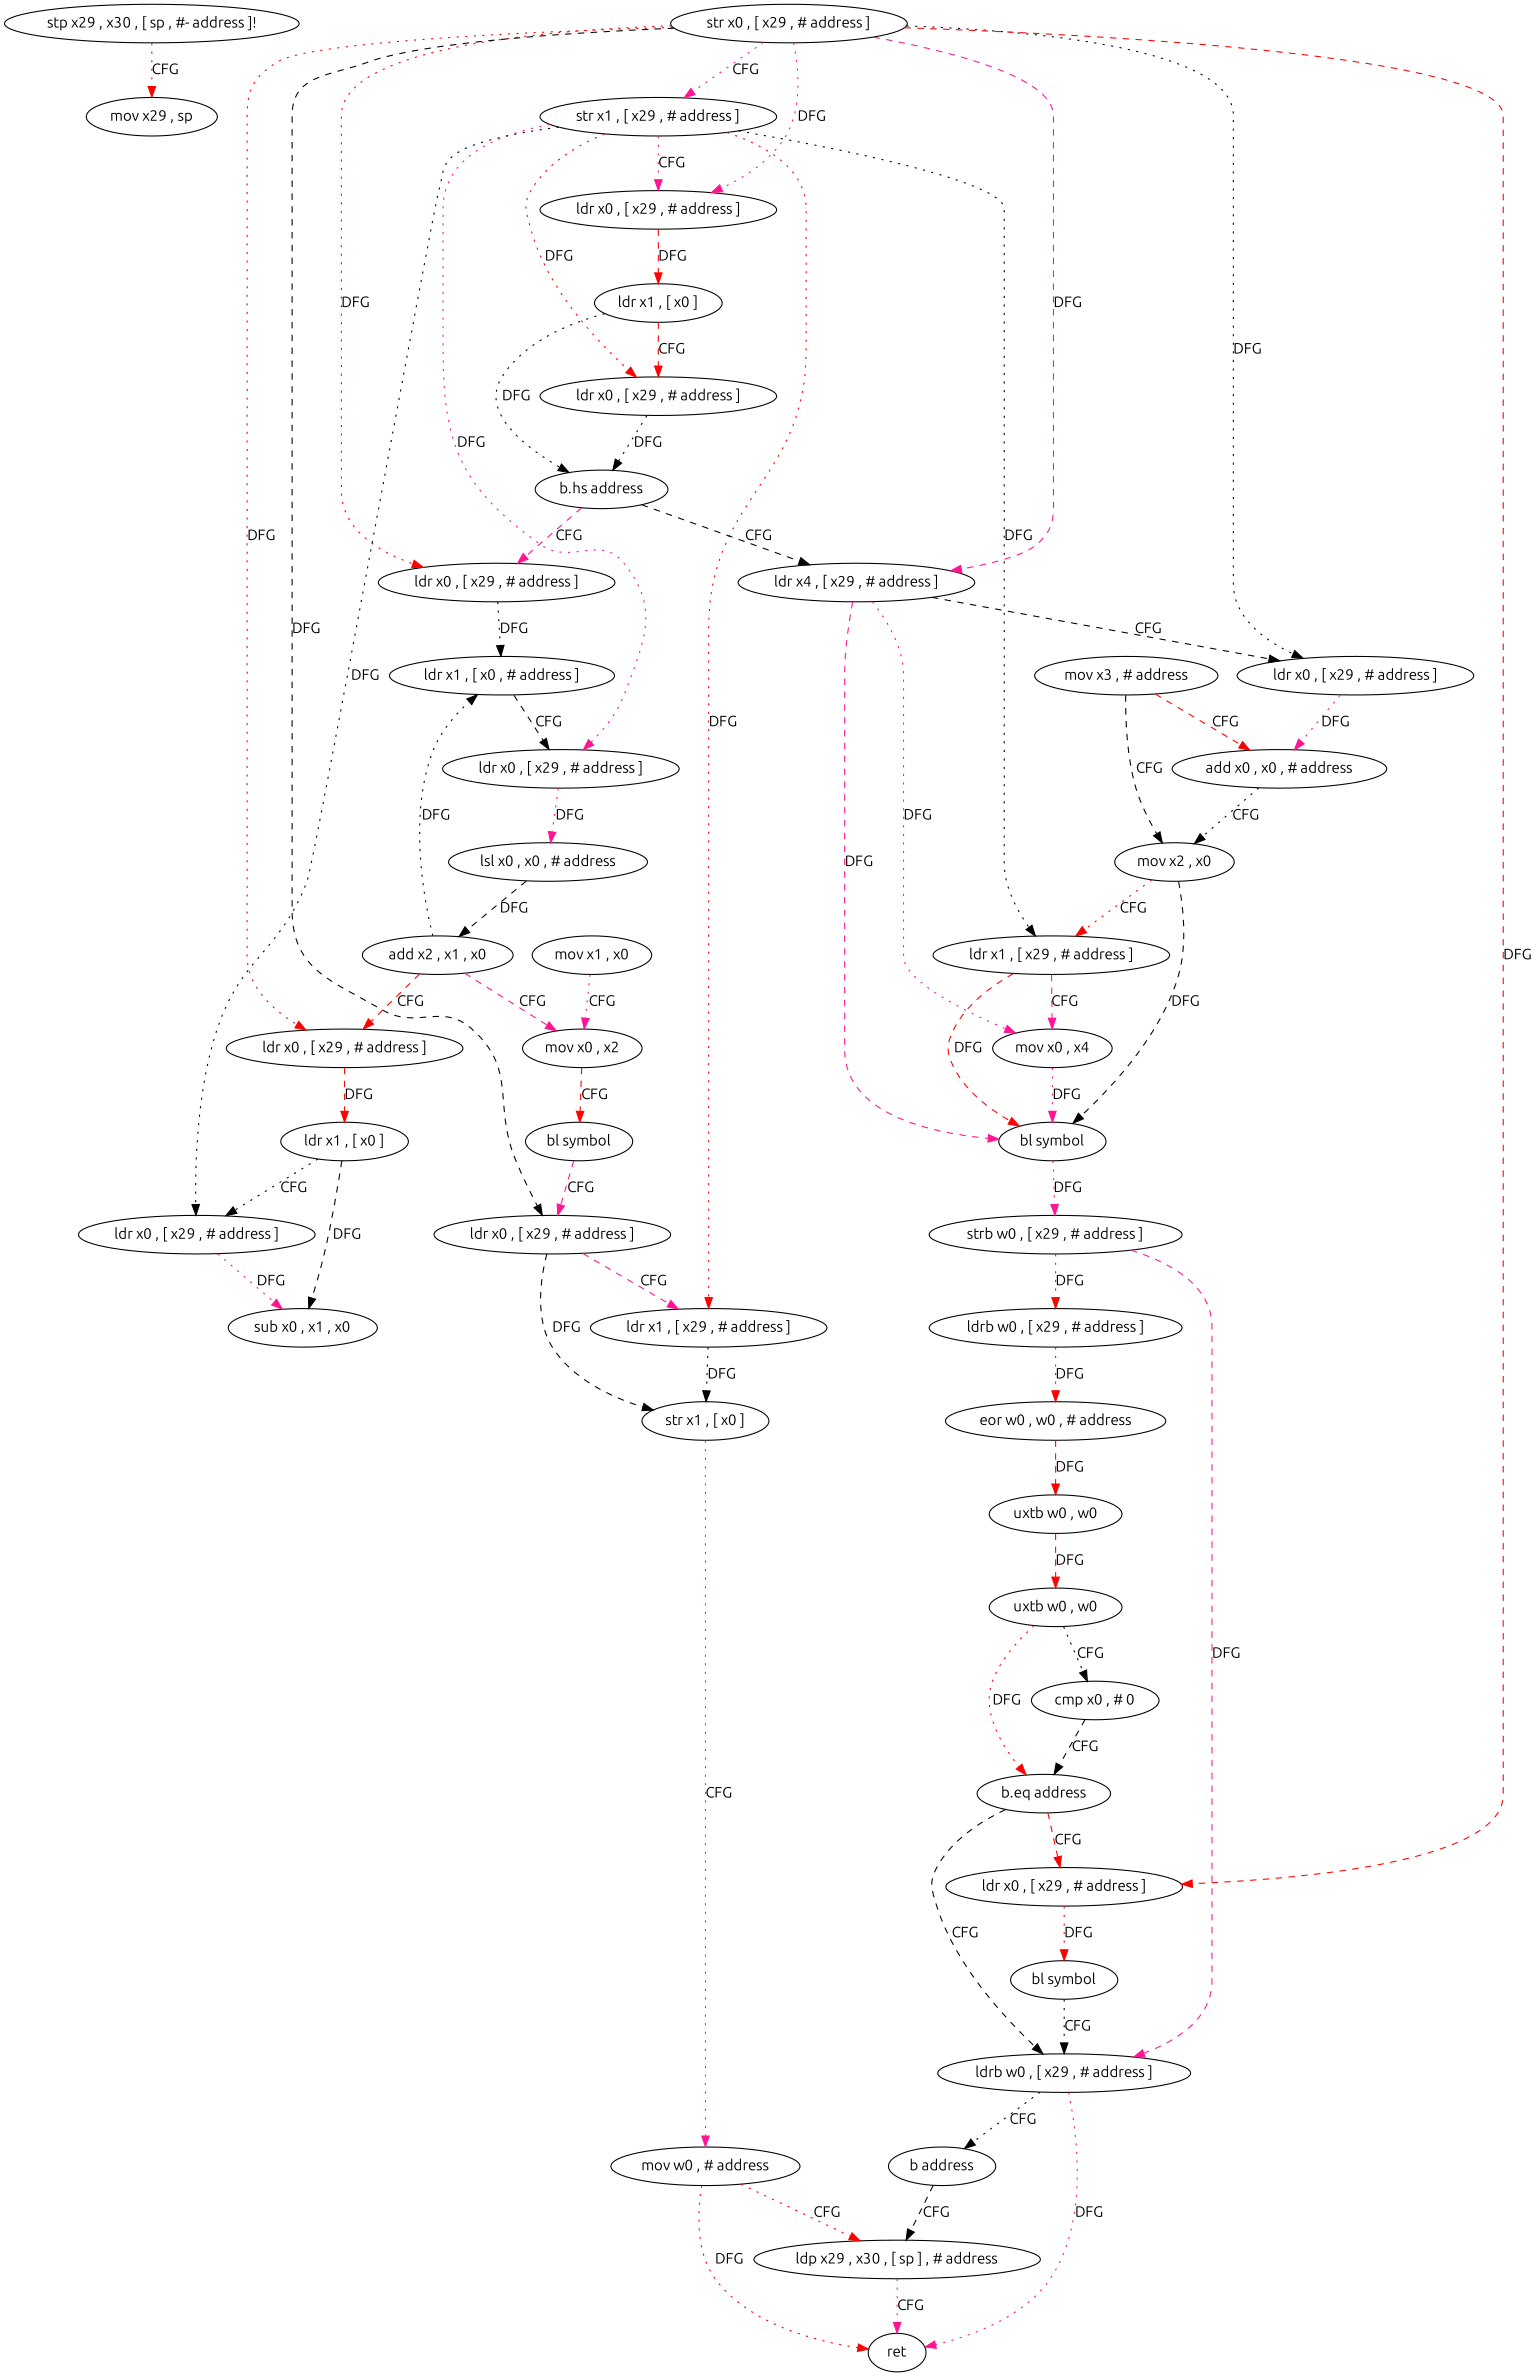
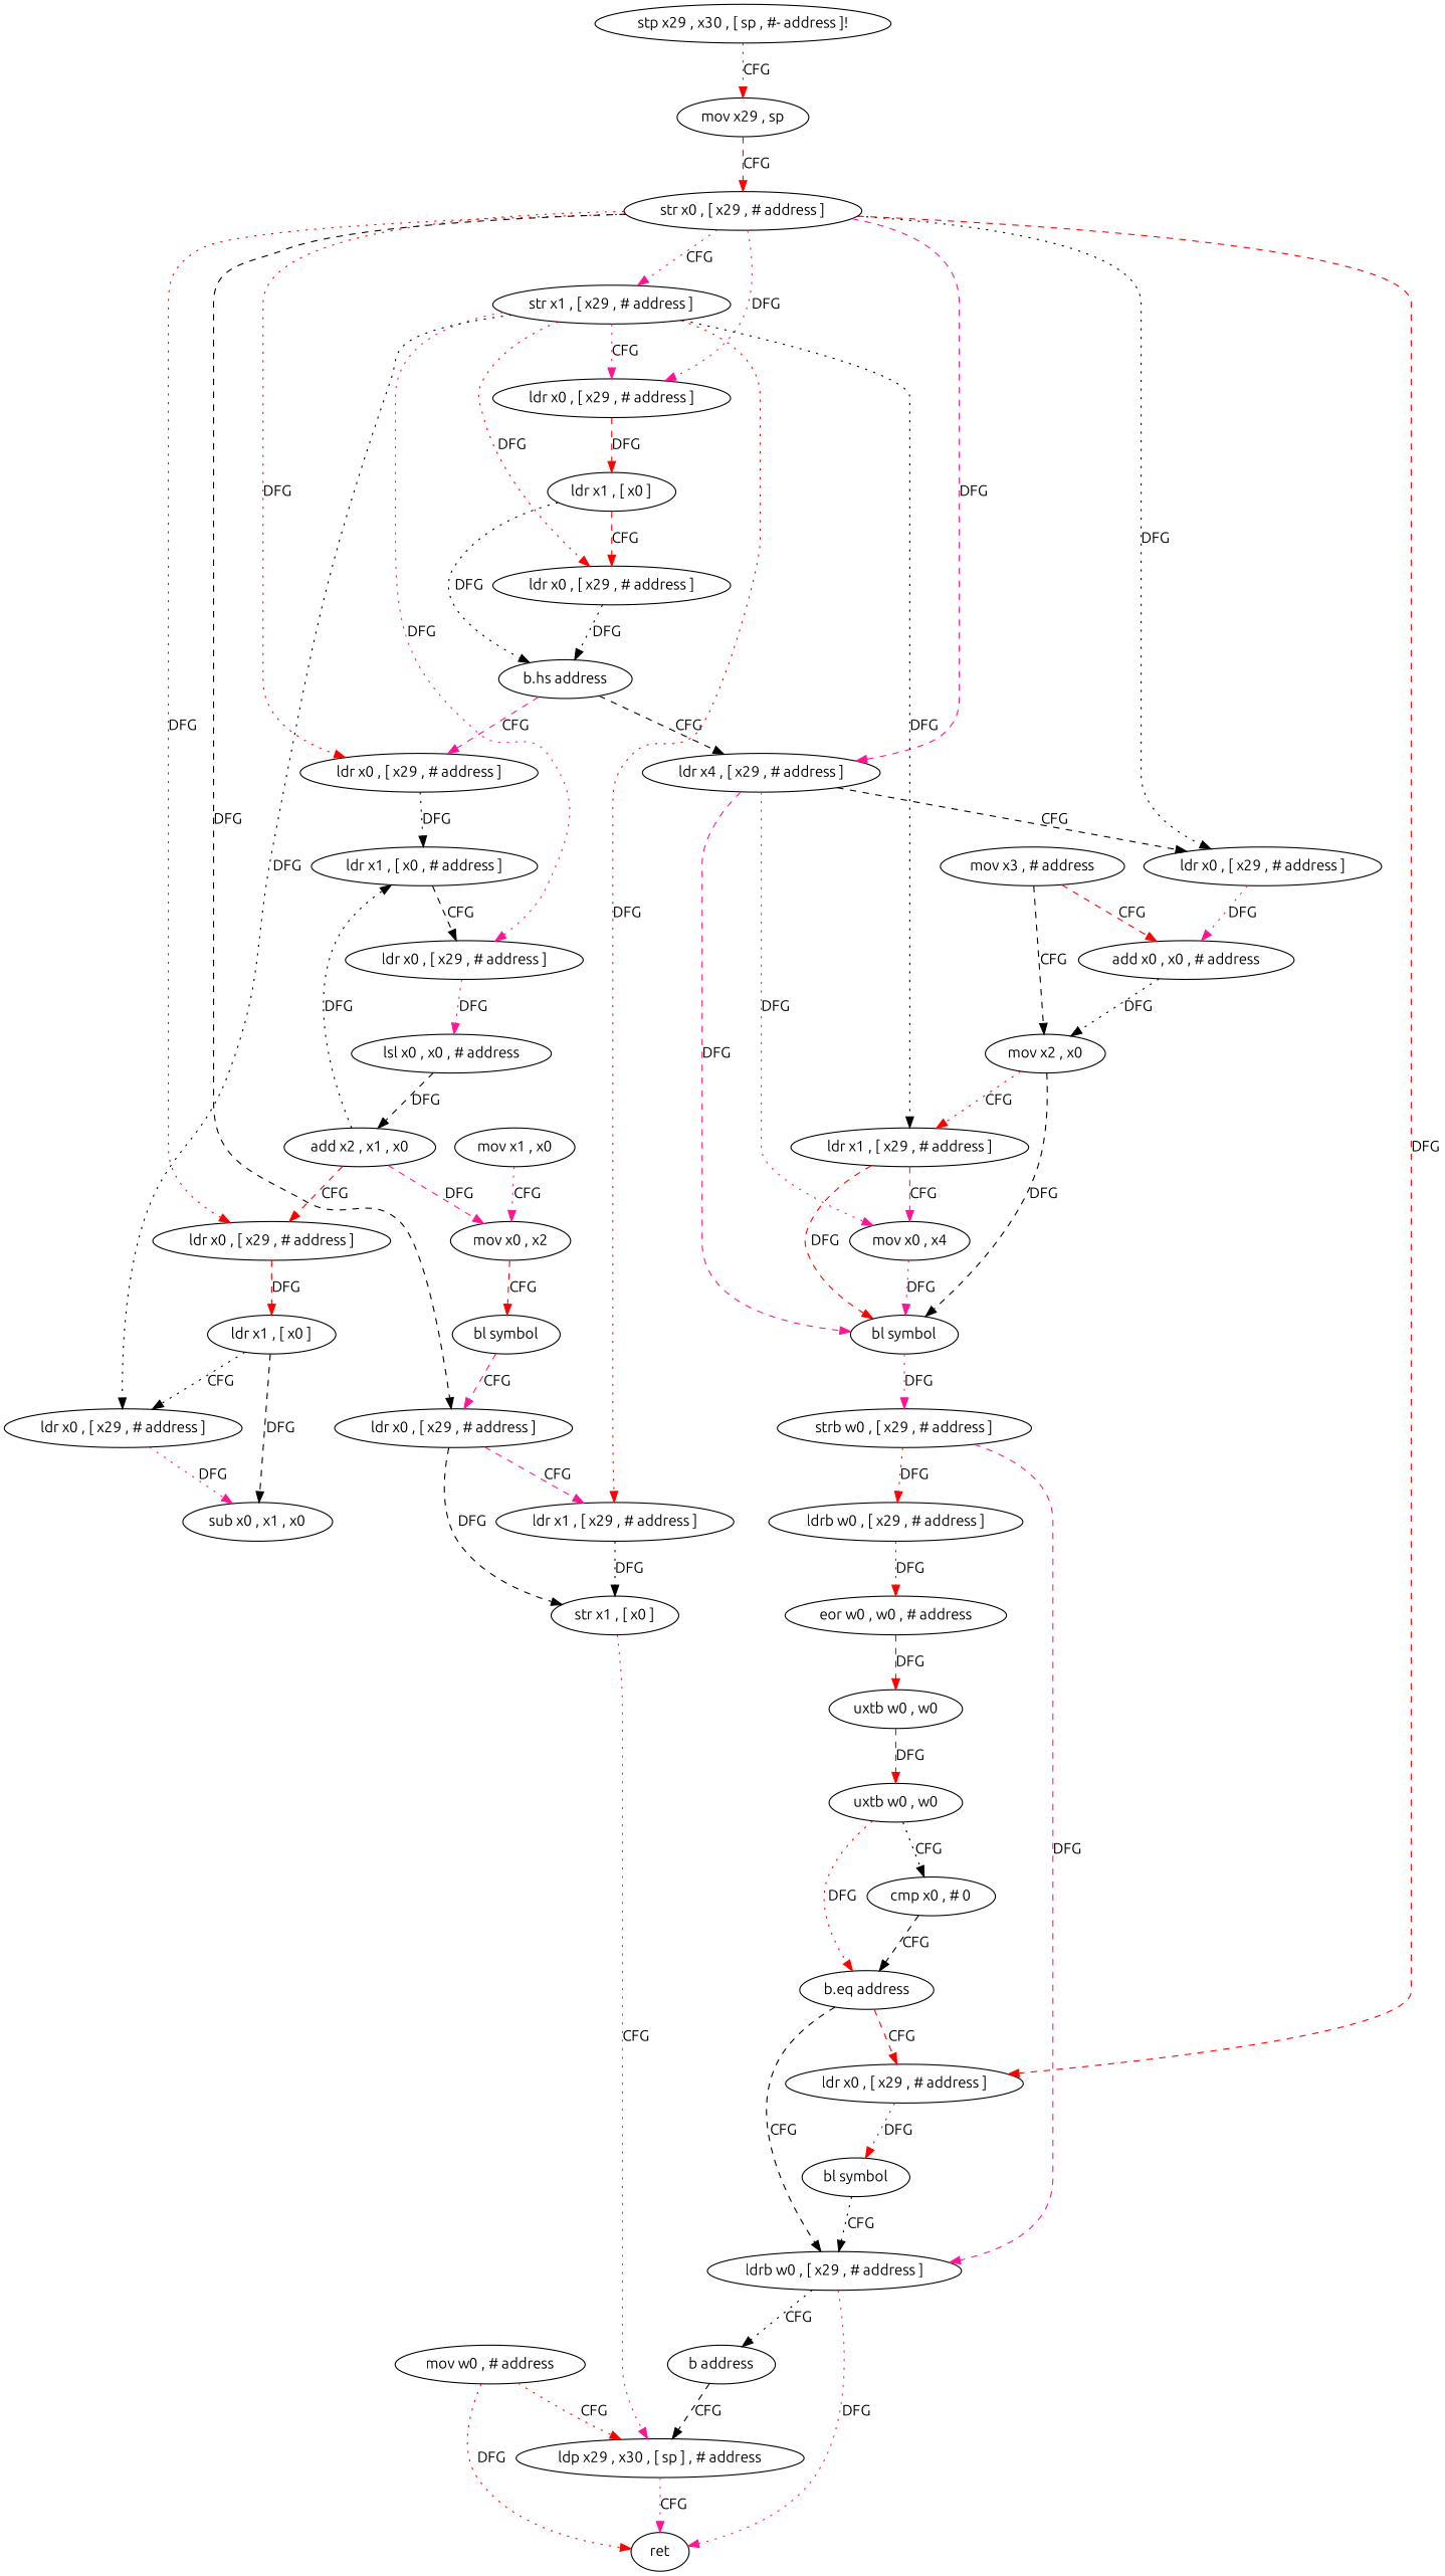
  digraph {
    fontname=Ubuntu
    node [fontname=Ubuntu]
    edge [color=black fontname=Ubuntu style=dotted]
    n1 [label="stp x29 , x30 , [ sp , #- address ]!"]
    n2 [label="mov x29 , sp"]
    n3 [label="str x0 , [ x29 , # address ]"]
    n4 [label="str x1 , [ x29 , # address ]"]
    n5 [label="ldr x0 , [ x29 , # address ]"]
    n6 [label="ldr x0 , [ x29 , # address ]"]
    n7 [label="ldr x4 , [ x29 , # address ]"]
    n8 [label="ldr x0 , [ x29 , # address ]"]
    n9 [label="ldr x0 , [ x29 , # address ]"]
    n10 [label="ldr x0 , [ x29 , # address ]"]
    n11 [label="ldr x0 , [ x29 , # address ]"]
    n12 [label="ldr x0 , [ x29 , # address ]"]
    n13 [label="ldr x0 , [ x29 , # address ]"]
    n14 [label="ldr x0 , [ x29 , # address ]"]
    n15 [label="ldr x1 , [ x29 , # address ]"]
    n16 [label="ldr x1 , [ x29 , # address ]"]
    n17 [label="ldr x1 , [ x0 ]"]
    n18 [label="ldr x1 , [ x0 , # address ]"]
    n19 [label="mov x0 , x4"]
    n20 [label="bl symbol"]
    n21 [label="ldr x1 , [ x0 ]"]
    n22 [label="str x1 , [ x0 ]"]
    n23 [label="add x0 , x0 , # address"]
    n24 [label="bl symbol"]
    n25 [label="b.hs address"]
    n26 [label="lsl x0 , x0 , # address"]
    n27 [label="sub x0 , x1 , x0"]
    n28 [label="strb w0 , [ x29 , # address ]"]
    n29 [label="add x2 , x1 , x0"]
    n30 [label="mov x0 , x2"]
    n31 [label="bl symbol"]
    n32 [label="mov x1 , x0"]
    n33 [label="mov w0 , # address"]
    n34 [label="ldp x29 , x30 , [ sp ] , # address"]
    n35 [label=ret]
    n36 [label="mov x2 , x0"]
    n37 [label="mov x3 , # address"]
    n38 [label="ldrb w0 , [ x29 , # address ]"]
    n39 [label="ldrb w0 , [ x29 , # address ]"]
    n40 [label="eor w0 , w0 , # address"]
    n41 [label="b address"]
    n42 [label="uxtb w0 , w0"]
    n43 [label="uxtb w0 , w0"]
    n44 [label="cmp x0 , # 0"]
    n45 [label="b.eq address"]
    n1 -> n2 [color=red label=CFG]
+   n2 -> n3 [color=red label=CFG style=dashed]
    n3 -> n4 [color=deeppink label=CFG]
    n3 -> n5 [color=deeppink label=DFG]
    n3 -> n6 [color=red label=DFG]
    n3 -> n7 [color=deeppink label=DFG style=dashed]
    n3 -> n8 [color=red label=DFG]
    n3 -> n9 [label=DFG style=dashed]
    n3 -> n10 [label=DFG]
    n3 -> n11 [color=red label=DFG style=dashed]
    n4 -> n5 [color=deeppink label=CFG]
    n4 -> n12 [color=red label=DFG]
    n4 -> n13 [color=deeppink label=DFG]
    n4 -> n14 [label=DFG]
    n4 -> n15 [color=red label=DFG]
    n4 -> n16 [label=DFG]
    n5 -> n17 [color=red label=DFG style=dashed]
    n6 -> n18 [label=DFG]
    n7 -> n10 [label=CFG style=dashed]
    n7 -> n19 [color=deeppink label=DFG]
    n7 -> n20 [color=deeppink label=DFG style=dashed]
    n8 -> n21 [color=red label=DFG style=dashed]
    n9 -> n15 [color=deeppink label=CFG style=dashed]
    n9 -> n22 [label=DFG style=dashed]
    n10 -> n23 [color=deeppink label=DFG]
    n11 -> n24 [color=red label=DFG]
    n12 -> n25 [label=DFG]
    n13 -> n26 [color=deeppink label=DFG]
    n14 -> n27 [color=deeppink label=DFG]
    n15 -> n22 [label=DFG]
    n16 -> n19 [color=deeppink label=CFG style=dashed]
    n16 -> n20 [color=red label=DFG style=dashed]
    n17 -> n12 [color=red label=CFG style=dashed]
    n17 -> n25 [label=DFG]
    n18 -> n13 [label=CFG style=dashed]
    n19 -> n20 [color=deeppink label=DFG]
    n20 -> n28 [color=deeppink label=DFG]
    n21 -> n14 [label=CFG]
    n21 -> n27 [label=DFG style=dashed]
-   n22 -> n33 [color=deeppink label=CFG]
-   n23 -> n36 [label=CFG]
+   n22 -> n34 [color=deeppink label=CFG]
+   n23 -> n36 [label=DFG]
    n24 -> n39 [label=CFG]
    n25 -> n6 [color=deeppink label=CFG style=dashed]
    n25 -> n7 [label=CFG style=dashed]
    n26 -> n29 [label=DFG style=dashed]
    n28 -> n38 [color=red label=DFG]
    n28 -> n39 [color=deeppink label=DFG style=dashed]
    n29 -> n8 [color=red label=CFG style=dashed]
    n29 -> n18 [label=DFG]
-   n29 -> n30 [color=deeppink label=CFG style=dashed]
+   n29 -> n30 [color=deeppink label=DFG style=dashed]
    n30 -> n31 [color=red label=CFG style=dashed]
    n31 -> n9 [color=deeppink label=CFG style=dashed]
    n32 -> n30 [color=deeppink label=CFG]
    n33 -> n34 [color=red label=CFG]
    n33 -> n35 [color=red label=DFG]
    n34 -> n35 [color=deeppink label=CFG]
    n36 -> n16 [color=red label=CFG]
    n36 -> n20 [label=DFG style=dashed]
    n37 -> n23 [color=red label=CFG style=dashed]
    n37 -> n36 [label=CFG style=dashed]
    n38 -> n40 [color=red label=DFG]
    n39 -> n35 [color=deeppink label=DFG]
    n39 -> n41 [label=CFG]
    n40 -> n42 [color=red label=DFG style=dashed]
    n41 -> n34 [label=CFG style=dashed]
    n42 -> n43 [color=red label=DFG style=dashed]
    n43 -> n44 [label=CFG]
    n43 -> n45 [color=red label=DFG]
    n44 -> n45 [label=CFG style=dashed]
    n45 -> n11 [color=red label=CFG style=dashed]
    n45 -> n39 [label=CFG style=dashed]
  }
